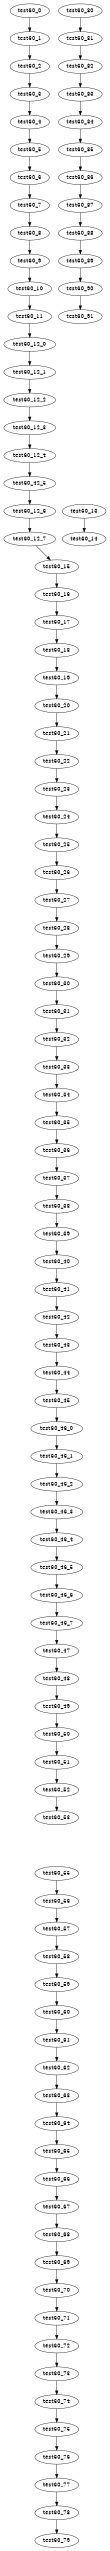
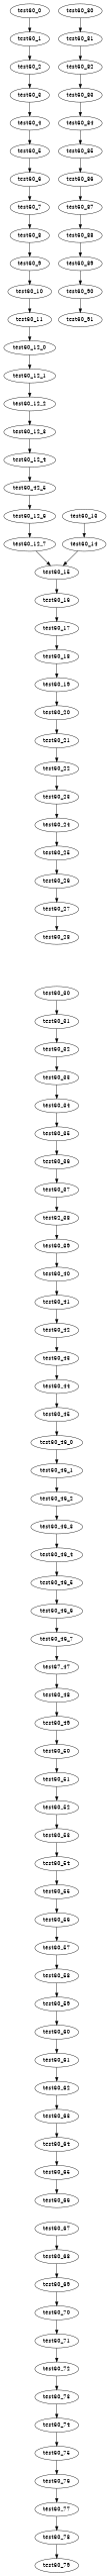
  digraph {
    test60_0
    test60_1
    test60_2
    test60_3
    test60_4
    test60_5
    test60_6
    test60_7
    test60_8
    test60_9
    test60_10
    test60_11
    test60_12_0
    test60_12_1
    test60_12_2
    test60_12_3
    test60_12_4
    n18 [label=test60_42_5]
    test60_12_6
    test60_12_7
    test60_15
    test60_13
    test60_14
    test60_16
    test60_17
    test60_18
    test60_19
    test60_20
    test60_21
    test60_22
    test60_23
    test60_24
    test60_25
    test60_26
    test60_27
    test60_28
-   test60_29
    test60_30
    test60_31
    test60_32
    test60_33
    test60_34
    test60_35
    test60_36
    test60_37
-   test60_38
+   test60_38 [label=test62_38]
    test60_39
    test60_40
    test60_41
    test60_42
    test60_43
    test60_44
    test60_45
    test60_46_0
    test60_46_1
    test60_46_2
    test60_46_3
    test60_46_4
    test60_46_5
    test60_46_6
    test60_46_7
-   test60_47
+   test60_47 [label=test67_47]
    test60_48
    test60_49
    test60_50
    test60_51
    test60_52
    test60_53
+   test60_54
    test60_55
    test60_56
    test60_57
    test60_58
    test60_59
    test60_60
    test60_61
    test60_62
    test60_63
    test60_64
    test60_65
    test60_66
    test60_67
    test60_68
    test60_69
    test60_70
    test60_71
    test60_72
    test60_73
    test60_74
    test60_75
    test60_76
    test60_77
    test60_78
    test60_79
    test60_80
    test60_81
    test60_82
    test60_83
    test60_84
    test60_85
    test60_86
    test60_87
    test60_88
    test60_89
    test60_90
    test60_91
    test60_0 -> test60_1
    test60_1 -> test60_2
    test60_2 -> test60_3
    test60_3 -> test60_4
    test60_4 -> test60_5
    test60_5 -> test60_6
    test60_6 -> test60_7
    test60_7 -> test60_8
    test60_8 -> test60_9
    test60_9 -> test60_10
    test60_10 -> test60_11
    test60_11 -> test60_12_0
    test60_12_0 -> test60_12_1
    test60_12_1 -> test60_12_2
    test60_12_2 -> test60_12_3
    test60_12_3 -> test60_12_4
    test60_12_4 -> n18
    n18 -> test60_12_6
    test60_12_6 -> test60_12_7
    test60_12_7 -> test60_15
    test60_15 -> test60_16
    test60_13 -> test60_14
+   test60_14 -> test60_15
    test60_16 -> test60_17
    test60_17 -> test60_18
    test60_18 -> test60_19
    test60_19 -> test60_20
    test60_20 -> test60_21
    test60_21 -> test60_22
    test60_22 -> test60_23
    test60_23 -> test60_24
    test60_24 -> test60_25
    test60_25 -> test60_26
    test60_26 -> test60_27
    test60_27 -> test60_28
-   test60_28 -> test60_29
-   test60_29 -> test60_30
    test60_30 -> test60_31
    test60_31 -> test60_32
    test60_32 -> test60_33
    test60_33 -> test60_34
    test60_34 -> test60_35
    test60_35 -> test60_36
    test60_36 -> test60_37
    test60_37 -> test60_38
    test60_38 -> test60_39
    test60_39 -> test60_40
    test60_40 -> test60_41
    test60_41 -> test60_42
    test60_42 -> test60_43
    test60_43 -> test60_44
    test60_44 -> test60_45
    test60_45 -> test60_46_0
    test60_46_0 -> test60_46_1
    test60_46_1 -> test60_46_2
    test60_46_2 -> test60_46_3
    test60_46_3 -> test60_46_4
    test60_46_4 -> test60_46_5
    test60_46_5 -> test60_46_6
    test60_46_6 -> test60_46_7
    test60_46_7 -> test60_47
    test60_47 -> test60_48
    test60_48 -> test60_49
    test60_49 -> test60_50
    test60_50 -> test60_51
    test60_51 -> test60_52
    test60_52 -> test60_53
+   test60_53 -> test60_54
+   test60_54 -> test60_55
    test60_55 -> test60_56
    test60_56 -> test60_57
    test60_57 -> test60_58
    test60_58 -> test60_59
    test60_59 -> test60_60
    test60_60 -> test60_61
    test60_61 -> test60_62
    test60_62 -> test60_63
    test60_63 -> test60_64
    test60_64 -> test60_65
    test60_65 -> test60_66
-   test60_66 -> test60_67
    test60_67 -> test60_68
    test60_68 -> test60_69
    test60_69 -> test60_70
    test60_70 -> test60_71
    test60_71 -> test60_72
    test60_72 -> test60_73
    test60_73 -> test60_74
    test60_74 -> test60_75
    test60_75 -> test60_76
    test60_76 -> test60_77
    test60_77 -> test60_78
    test60_78 -> test60_79
    test60_80 -> test60_81
    test60_81 -> test60_82
    test60_82 -> test60_83
    test60_83 -> test60_84
    test60_84 -> test60_85
    test60_85 -> test60_86
    test60_86 -> test60_87
    test60_87 -> test60_88
    test60_88 -> test60_89
    test60_89 -> test60_90
    test60_90 -> test60_91
  }
